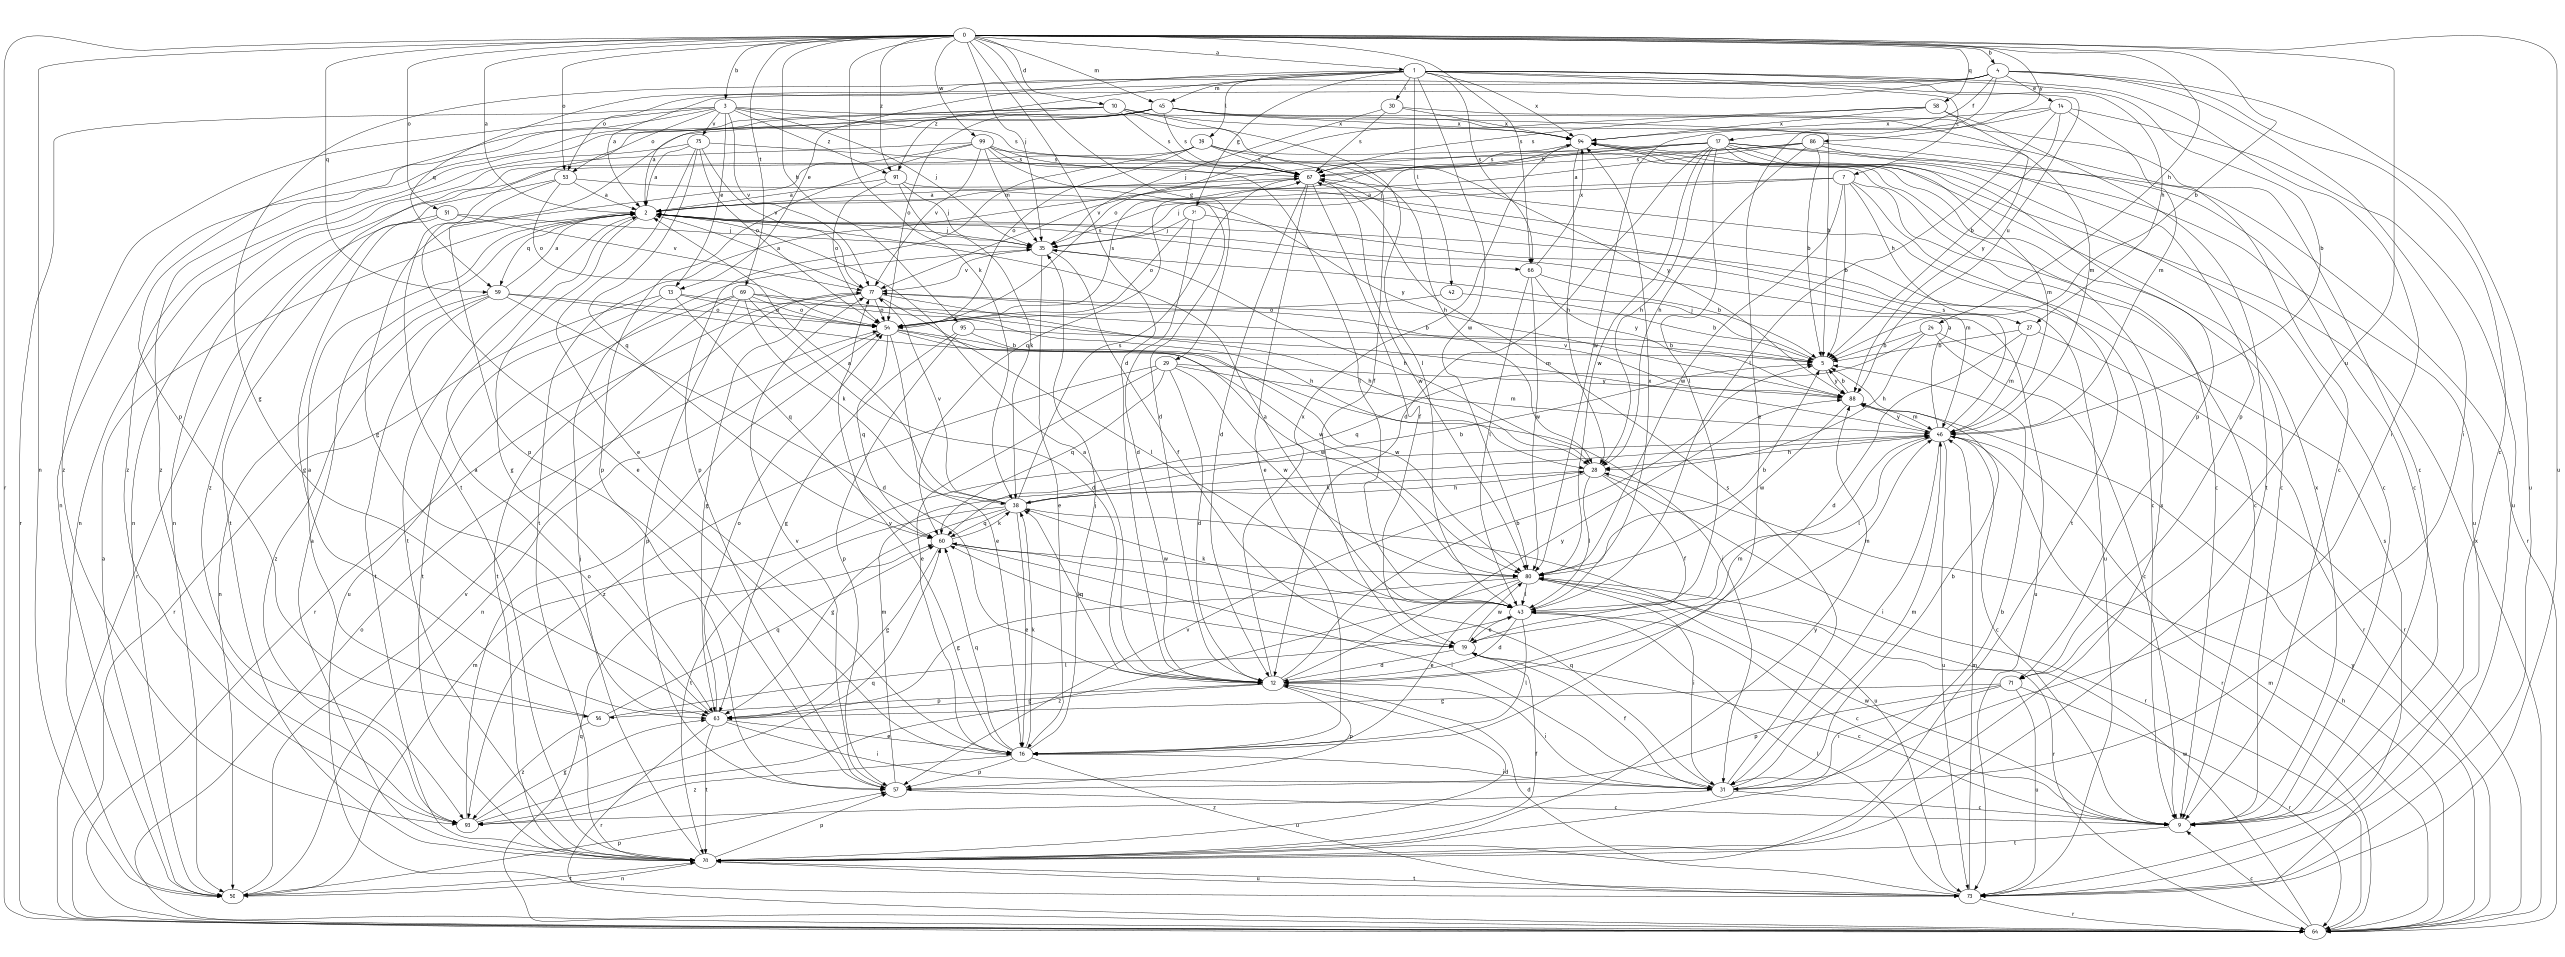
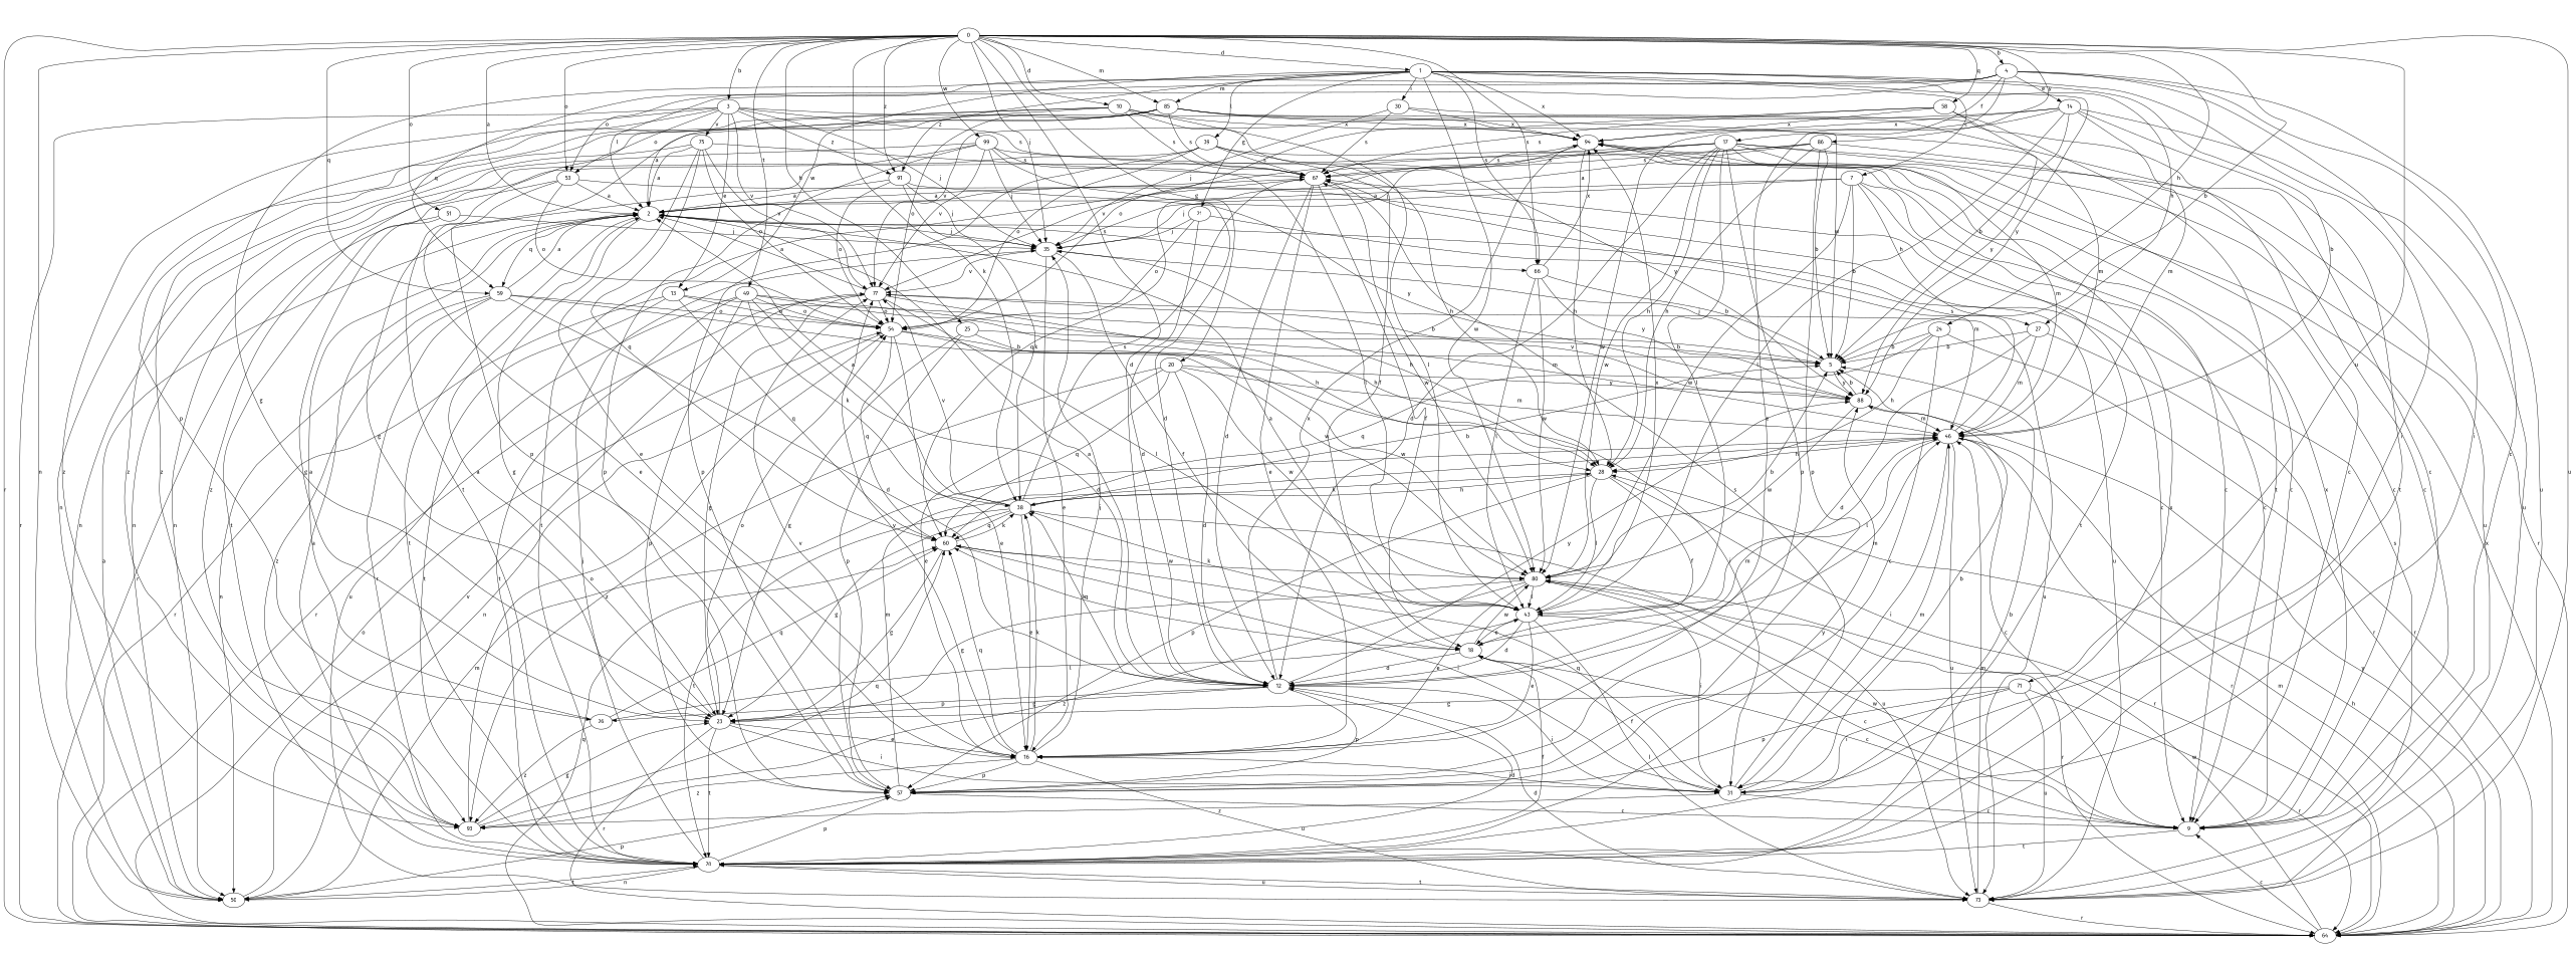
  strict digraph {
    fontname="Fira Sans"
    node [fontname="Fira Sans"]
    edge [fontname="Fira Sans"]
    0
    1
    2
    3
    4
    5
    10
    12
-   20 [label=29]
+   20
    24
-   25 [label=95]
+   25
    35
    38
-   45
+   45 [label=85]
    50
    51
    53
    58
    59
    64
    66
-   69
+   69 [label=49]
    71
    73
    n25 [label=99]
    86
    91
    7
    13
    21
-   23 [label=63]
+   23
    27
    30
    31
    39
-   42
    80
    n38 [label=94]
    88
    46
    70
-   56
+   56 [label=26]
    67
    75
    77
    93
    9
    14
    16
    17
-   19
+   19 [label=18]
    43
    57
    60
    28
    54
-   0 -> 1 [label=a]
+   0 -> 1 [label=d]
    0 -> 2 [label=a]
    0 -> 3 [label=b]
    0 -> 4 [label=b]
    0 -> 5 [label=b]
    0 -> 10 [label=d]
    0 -> 12 [label=d]
    0 -> 20 [label=g]
    0 -> 24 [label=h]
    0 -> 25 [label=h]
    0 -> 35 [label=j]
    0 -> 38 [label=k]
    0 -> 45 [label=m]
    0 -> 50 [label=n]
    0 -> 51 [label=o]
    0 -> 53 [label=o]
    0 -> 58 [label=q]
    0 -> 59 [label=q]
    0 -> 64 [label=r]
    0 -> 66 [label=s]
    0 -> 69 [label=t]
    0 -> 71 [label=u]
    0 -> 73 [label=u]
    0 -> n25 [label=w]
    0 -> 86 [label=y]
    0 -> 91 [label=z]
    1 -> 45 [label=m]
    1 -> 66 [label=s]
    1 -> 91 [label=z]
    1 -> 7 [label=c]
-   1 -> 13 [label=e]
+   1 -> 13 [label=w]
    1 -> 21 [label=g]
    1 -> 23 [label=g]
    1 -> 27 [label=h]
    1 -> 30 [label=i]
    1 -> 31 [label=i]
    1 -> 39 [label=l]
-   1 -> 42 [label=l]
    1 -> 80 [label=w]
    1 -> n38 [label=x]
-   1 -> 88 [label=u]
+   1 -> 88 [label=y]
    1 -> 46 [label=b]
    2 -> 35 [label=j]
    2 -> 59 [label=q]
    2 -> 66 [label=s]
    2 -> 73 [label=u]
    2 -> 23 [label=g]
    2 -> 70 [label=t]
-   3 -> 5 [label=b]
+   3 -> 5 [label=w]
    3 -> 35 [label=j]
    3 -> 53 [label=o]
    3 -> 64 [label=r]
    3 -> 91 [label=z]
    3 -> 13 [label=e]
    3 -> 56 [label=p]
    3 -> 67 [label=s]
    3 -> 75 [label=v]
    3 -> 77 [label=v]
    3 -> 93 [label=z]
-   4 -> 2 [label=a]
+   4 -> 2 [label=l]
    4 -> 53 [label=o]
    4 -> 59 [label=q]
    4 -> 73 [label=u]
    4 -> 31 [label=i]
    4 -> 9 [label=c]
    4 -> 14 [label=e]
    4 -> 16 [label=e]
    4 -> 17 [label=f]
    5 -> 35 [label=j]
    5 -> 88 [label=y]
    10 -> 2 [label=a]
    10 -> 50 [label=n]
    10 -> n38 [label=x]
    10 -> 67 [label=s]
    10 -> 93 [label=z]
    10 -> 19 [label=f]
    10 -> 43 [label=l]
    12 -> 2 [label=a]
-   12 -> 5 [label=b]
    12 -> 38 [label=k]
    12 -> 23 [label=g]
    12 -> 31 [label=i]
    12 -> n38 [label=x]
    12 -> 88 [label=y]
    12 -> 46 [label=m]
    12 -> 56 [label=p]
    12 -> 57 [label=p]
    20 -> 12 [label=d]
    20 -> 80 [label=w]
    20 -> 88 [label=y]
    20 -> 46 [label=m]
    20 -> 93 [label=z]
    20 -> 16 [label=e]
    20 -> 60 [label=q]
    24 -> 5 [label=b]
    24 -> 64 [label=r]
-   24 -> 9 [label=c]
+   24 -> 57 [label=c]
    24 -> 60 [label=q]
    24 -> 28 [label=h]
    25 -> 5 [label=b]
    25 -> 23 [label=g]
    25 -> 80 [label=w]
    25 -> 57 [label=p]
    35 -> 77 [label=v]
    35 -> 16 [label=e]
    35 -> 19 [label=f]
    35 -> 28 [label=h]
    38 -> 2 [label=a]
    38 -> 5 [label=b]
    38 -> 73 [label=u]
    38 -> 23 [label=g]
    38 -> 70 [label=t]
    38 -> 67 [label=s]
    38 -> 77 [label=v]
    38 -> 16 [label=e]
    38 -> 60 [label=q]
    38 -> 28 [label=h]
    45 -> n38 [label=x]
    45 -> 46 [label=m]
    45 -> 70 [label=t]
    45 -> 67 [label=s]
    45 -> 93 [label=z]
    45 -> 9 [label=c]
    45 -> 57 [label=p]
    45 -> 54 [label=o]
    50 -> 2 [label=a]
    50 -> 46 [label=m]
    50 -> 70 [label=t]
    50 -> 77 [label=v]
    50 -> 57 [label=p]
    51 -> 35 [label=j]
    51 -> 64 [label=r]
    51 -> 23 [label=g]
    53 -> 2 [label=a]
    53 -> 70 [label=t]
    53 -> 9 [label=c]
    53 -> 16 [label=e]
    53 -> 54 [label=o]
    58 -> n38 [label=x]
    58 -> 88 [label=y]
    58 -> 70 [label=t]
    58 -> 67 [label=s]
    58 -> 54 [label=o]
    59 -> 2 [label=a]
    59 -> 12 [label=d]
    59 -> 50 [label=n]
    59 -> 80 [label=w]
-   59 -> 70 [label=t]
+   59 -> 70 [label=r]
    59 -> 93 [label=z]
    59 -> 54 [label=o]
    64 -> 80 [label=w]
    64 -> n38 [label=x]
    64 -> 88 [label=y]
    64 -> 46 [label=m]
    64 -> 9 [label=c]
    64 -> 60 [label=q]
    64 -> 28 [label=h]
    64 -> 54 [label=o]
    66 -> 5 [label=b]
    66 -> 80 [label=w]
    66 -> n38 [label=x]
    66 -> 88 [label=y]
    66 -> 43 [label=l]
    69 -> 12 [label=d]
    69 -> 38 [label=k]
    69 -> 73 [label=u]
    69 -> 46 [label=m]
    69 -> 70 [label=t]
    69 -> 57 [label=p]
    69 -> 28 [label=h]
    69 -> 54 [label=o]
    71 -> 64 [label=r]
    71 -> 73 [label=u]
    71 -> 23 [label=g]
    71 -> 31 [label=i]
    71 -> 57 [label=p]
    73 -> 12 [label=d]
    73 -> 64 [label=r]
    73 -> 46 [label=m]
    73 -> 70 [label=t]
    73 -> 67 [label=s]
-   73 -> 43 [label=l]
+   43 -> 73 [label=l]
    n25 -> 12 [label=d]
-   n25 -> 35 [label=m]
+   n25 -> 35 [label=j]
    n25 -> 50 [label=n]
    n25 -> 23 [label=g]
    n25 -> 88 [label=y]
-   n25 -> 67 [label=s]
    n25 -> 77 [label=v]
    n25 -> 43 [label=l]
    n25 -> 57 [label=p]
    86 -> 2 [label=a]
    86 -> 5 [label=b]
    86 -> 50 [label=n]
    86 -> 67 [label=s]
    86 -> 9 [label=c]
-   86 -> 71 [label=p]
+   86 -> 57 [label=p]
    86 -> 28 [label=h]
    91 -> 2 [label=a]
    91 -> 35 [label=j]
    91 -> 38 [label=k]
    91 -> 88 [label=y]
    91 -> 54 [label=o]
    7 -> 2 [label=a]
    7 -> 5 [label=b]
    7 -> 35 [label=j]
    7 -> 27 [label=h]
    7 -> 80 [label=w]
    7 -> 70 [label=t]
    7 -> 9 [label=c]
    13 -> 5 [label=b]
    13 -> 64 [label=r]
    13 -> 70 [label=t]
    13 -> 60 [label=q]
    13 -> 54 [label=o]
    21 -> 12 [label=d]
    21 -> 35 [label=j]
    21 -> 46 [label=m]
    21 -> 54 [label=o]
    23 -> 2 [label=a]
    23 -> 64 [label=r]
    23 -> 31 [label=i]
    23 -> 70 [label=t]
    23 -> 16 [label=e]
    23 -> 54 [label=o]
    27 -> 5 [label=b]
    27 -> 12 [label=d]
    27 -> 64 [label=r]
    27 -> 46 [label=m]
    30 -> 35 [label=j]
    30 -> n38 [label=x]
    30 -> 67 [label=s]
    30 -> 9 [label=c]
    31 -> 5 [label=b]
    31 -> 46 [label=m]
    31 -> 67 [label=s]
    31 -> 93 [label=z]
    31 -> 9 [label=c]
    31 -> 19 [label=f]
    31 -> 60 [label=q]
    39 -> 67 [label=s]
    39 -> 93 [label=z]
    39 -> 9 [label=c]
    39 -> 57 [label=p]
    39 -> 28 [label=h]
    39 -> 54 [label=o]
-   42 -> 5 [label=b]
-   42 -> 54 [label=o]
    80 -> 5 [label=b]
    80 -> 64 [label=r]
    80 -> 23 [label=g]
    80 -> 31 [label=i]
    80 -> 93 [label=z]
    80 -> 16 [label=e]
    80 -> 43 [label=l]
    n38 -> 67 [label=s]
    n38 -> 9 [label=c]
    n38 -> 60 [label=q]
    n38 -> 28 [label=h]
    88 -> 5 [label=b]
    88 -> 80 [label=w]
    88 -> 46 [label=m]
    88 -> 77 [label=v]
-   46 -> 2 [label=a]
    46 -> 64 [label=r]
    46 -> 73 [label=u]
    46 -> 31 [label=i]
-   46 -> 88 [label=y]
    46 -> 67 [label=s]
    46 -> 9 [label=c]
    46 -> 43 [label=l]
    46 -> 28 [label=h]
    70 -> 2 [label=a]
    70 -> 5 [label=b]
    70 -> 12 [label=d]
    70 -> 35 [label=j]
    70 -> 50 [label=n]
    70 -> 73 [label=u]
    70 -> n38 [label=x]
    70 -> 88 [label=y]
    70 -> 19 [label=f]
    70 -> 57 [label=p]
    56 -> 2 [label=a]
    56 -> 93 [label=z]
    56 -> 43 [label=l]
    56 -> 60 [label=q]
    67 -> 2 [label=a]
    67 -> 12 [label=d]
    67 -> 80 [label=w]
    67 -> 70 [label=t]
    67 -> 16 [label=e]
    67 -> 19 [label=f]
    75 -> 2 [label=a]
    75 -> 50 [label=n]
    75 -> 67 [label=s]
    75 -> 77 [label=v]
    75 -> 16 [label=e]
    75 -> 60 [label=q]
    75 -> 54 [label=o]
    77 -> 2 [label=a]
    77 -> 64 [label=r]
    77 -> 73 [label=u]
    77 -> 23 [label=g]
    77 -> 43 [label=l]
    77 -> 28 [label=h]
    77 -> 54 [label=o]
    93 -> 23 [label=g]
    93 -> 60 [label=q]
    93 -> 54 [label=o]
    9 -> 80 [label=w]
    9 -> n38 [label=x]
    9 -> 70 [label=t]
    14 -> 5 [label=b]
    14 -> 73 [label=u]
    14 -> 80 [label=w]
    14 -> n38 [label=x]
    14 -> 46 [label=m]
-   51 -> 77 [label=v]
+   14 -> 70 [label=t]
+   14 -> 77 [label=v]
    14 -> 43 [label=l]
    16 -> 35 [label=j]
    16 -> 38 [label=k]
    16 -> 73 [label=u]
    16 -> 31 [label=i]
    16 -> 77 [label=v]
    16 -> 93 [label=z]
    16 -> 57 [label=p]
    16 -> 60 [label=q]
    17 -> 12 [label=d]
    17 -> 35 [label=j]
    17 -> 64 [label=r]
    17 -> 73 [label=u]
    17 -> 80 [label=w]
    17 -> 46 [label=m]
-   17 -> 67 [label=k]
+   17 -> 67 [label=s]
    17 -> 77 [label=v]
    17 -> 9 [label=c]
    17 -> 43 [label=l]
-   17 -> 71 [label=p]
+   17 -> 57 [label=p]
    17 -> 28 [label=h]
    19 -> 12 [label=d]
    19 -> 80 [label=w]
    19 -> 46 [label=m]
    19 -> 9 [label=c]
    19 -> 60 [label=q]
    43 -> 2 [label=a]
    43 -> 12 [label=d]
    43 -> 38 [label=k]
    43 -> n38 [label=x]
    43 -> 9 [label=c]
-   43 -> 16 [label=l]
+   43 -> 16 [label=e]
    43 -> 19 [label=e]
    57 -> 46 [label=m]
    57 -> 77 [label=v]
    57 -> 9 [label=c]
    60 -> 38 [label=k]
    60 -> 23 [label=g]
    60 -> 31 [label=i]
    60 -> 80 [label=w]
    28 -> 38 [label=k]
    28 -> 64 [label=r]
    28 -> 19 [label=f]
    28 -> 43 [label=l]
-   28 -> 57 [label=v]
+   28 -> 57 [label=p]
    54 -> 5 [label=b]
    54 -> 50 [label=n]
    54 -> 31 [label=i]
-   54 -> 80 [label=w]
-   54 -> 67 [label=s]
    54 -> 16 [label=e]
    54 -> 60 [label=q]
  }
